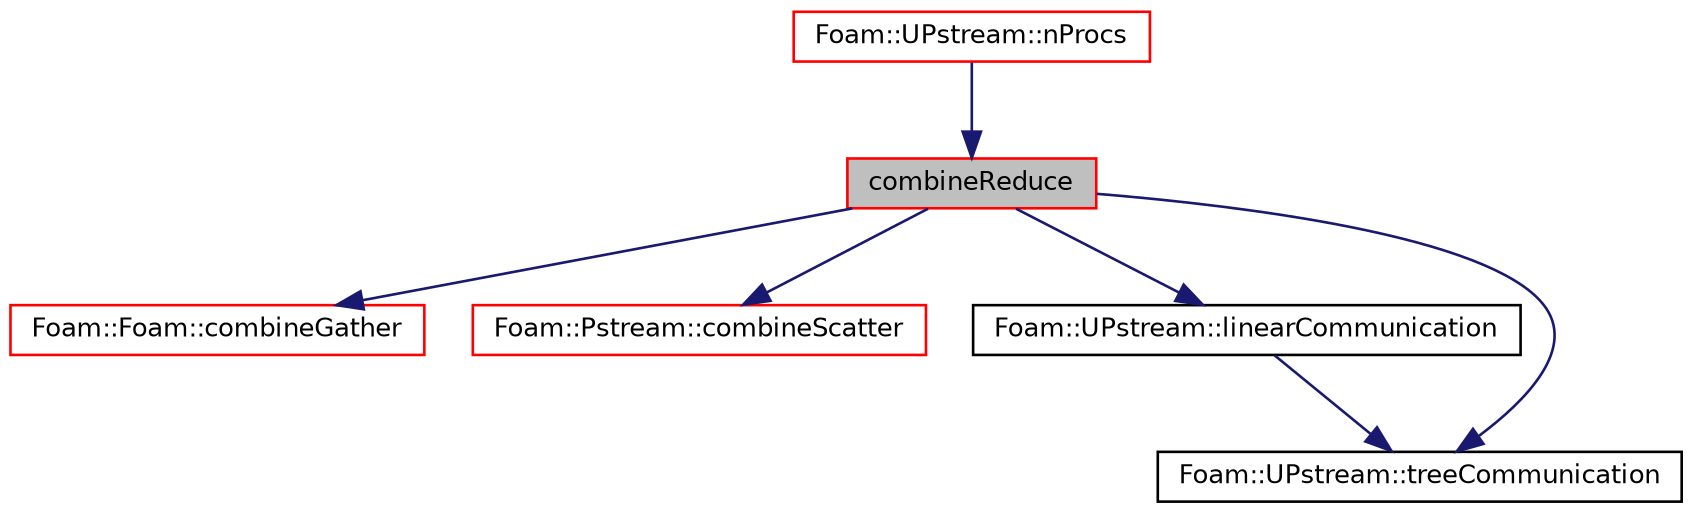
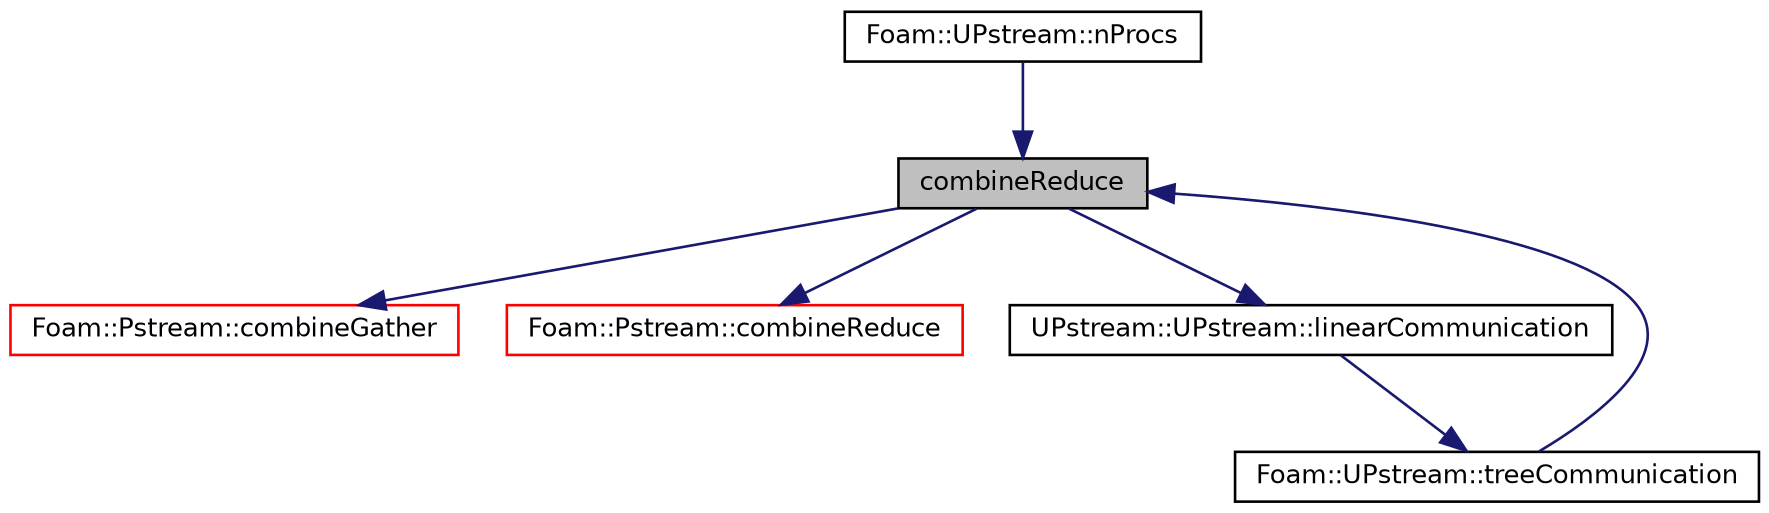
  digraph {
    rankdir=TB
    node [color=black fontname=Helvetica fontsize=10 shape=record]
    edge [color=midnightblue fontname=Helvetica fontsize=10 labelfontname=Helvetica labelfontsize=10 style=solid]
-   n1 [color=red fillcolor=grey75 fontcolor=black height=0.2 label=combineReduce style=filled width=0.4]
-   n2 [color=red height=0.2 label="Foam::Foam::combineGather" width=0.4]
-   n3 [color=red height=0.2 label="Foam::Pstream::combineScatter" width=0.4]
-   n4 [height=0.2 label="Foam::UPstream::linearCommunication" width=0.4]
+   n1 [fillcolor=grey75 fontcolor=black height=0.2 label=combineReduce style=filled width=0.4]
+   n2 [color=red height=0.2 label="Foam::Pstream::combineGather" width=0.4]
+   n3 [color=red height=0.2 label="Foam::Pstream::combineReduce" width=0.4]
+   n4 [height=0.2 label="UPstream::UPstream::linearCommunication" width=0.4]
    n5 [height=0.2 label="Foam::UPstream::treeCommunication" width=0.4]
-   n6 [color=red height=0.2 label="Foam::UPstream::nProcs" width=0.4]
+   n6 [height=0.2 label="Foam::UPstream::nProcs" width=0.4]
    n1 -> n2
    n1 -> n3
    n1 -> n4
-   n1 -> n5
+   n5 -> n1
    n4 -> n5
    n6 -> n1
  }
